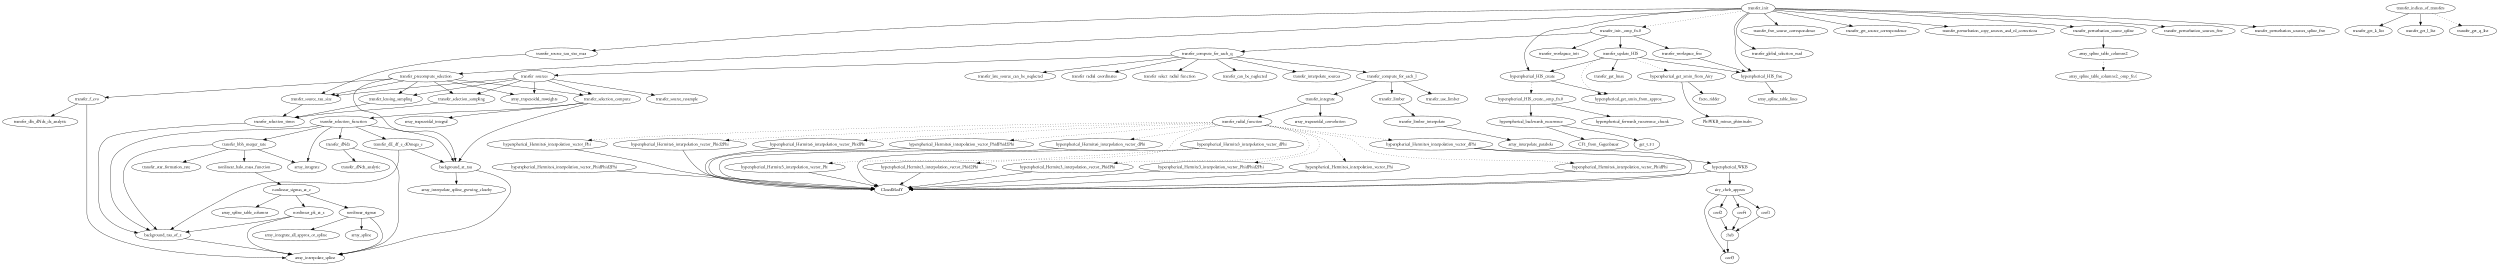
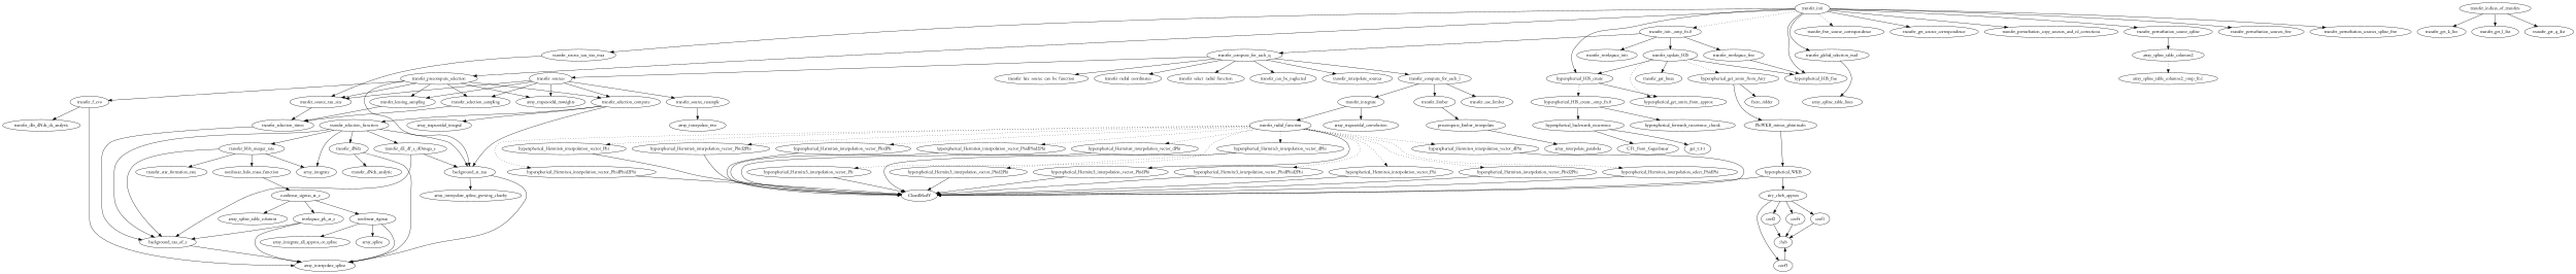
  digraph {
    fontname="EB Garamond"
    node [fontname="EB Garamond"]
    edge [fontname="EB Garamond" style=solid]
    PhiWKB_minus_phiminabs
    hyperspherical_WKB
    airy_cheb_approx
    ClosedModY
    coef1
    coef2
    coef3
    coef4
    cheb
    array_spline_table_columns2
    "array_spline_table_columns2._omp_fn.0"
    background_at_tau
    array_interpolate_spline
    array_interpolate_spline_growing_closeby
    background_tau_of_z
    hyperspherical_HIS_create
    "hyperspherical_HIS_create._omp_fn.0"
    hyperspherical_get_xmin_from_approx
    hyperspherical_backwards_recurrence
    hyperspherical_forwards_recurrence_chunk
    CF1_from_Gegenbauer
    get_CF1
    hyperspherical_Hermite3_interpolation_vector_Phi
    hyperspherical_Hermite3_interpolation_vector_Phid2Phi
    hyperspherical_Hermite3_interpolation_vector_PhidPhi
    hyperspherical_Hermite3_interpolation_vector_PhidPhid2Phi
    hyperspherical_Hermite3_interpolation_vector_dPhi
    hyperspherical_Hermite4_interpolation_vector_Phi
-   hyperspherical_Hermite4_interpolation_vector_PhidPhi
+   hyperspherical_Hermite4_interpolation_vector_Phid2Phi
+   hyperspherical_Hermite4_interpolation_vector_PhidPhi [label=hyperspherical_Hermite4_interpolation_select_PhidPhi]
    hyperspherical_Hermite4_interpolation_vector_PhidPhid2Phi
    hyperspherical_Hermite4_interpolation_vector_dPhi
    hyperspherical_Hermite6_interpolation_vector_Phi
    hyperspherical_Hermite6_interpolation_vector_Phid2Phi
    hyperspherical_Hermite6_interpolation_vector_PhidPhi
    hyperspherical_Hermite6_interpolation_vector_PhidPhid2Phi
    hyperspherical_Hermite6_interpolation_vector_dPhi
    hyperspherical_get_xmin_from_Airy
    fzero_ridder
    nonlinear_halo_mass_function
    nonlinear_sigmas_at_z
-   nonlinear_pk_at_z
+   nonlinear_pk_at_z [label=workspace_pk_at_z]
    nonlinear_sigmas
    array_spline_table_columns
    n45 [label=array_integrate_all_approx_or_spline]
    array_spline
    transfer_bbh_merger_rate
    array_integrate
    transfer_star_formation_rate
    transfer_compute_for_each_l
    transfer_integrate
    transfer_limber
    transfer_use_limber
    array_trapezoidal_convolution
    transfer_radial_function
-   transfer_limber_interpolate
+   transfer_limber_interpolate [label=precompute_limber_interpolate]
    transfer_compute_for_each_q
    transfer_can_be_neglected
    transfer_interpolate_sources
-   transfer_late_source_can_be_neglected
+   transfer_late_source_can_be_neglected [label=transfer_late_source_can_be_function]
    transfer_radial_coordinates
    transfer_select_radial_function
    transfer_sources
    transfer_lensing_sampling
    array_trapezoidal_mweights
    transfer_selection_compute
    transfer_selection_sampling
    transfer_source_tau_size
    transfer_source_resample
    transfer_dE_df_e_dOmega_e
    transfer_dNdz
    transfer_dNdz_analytic
    transfer_f_evo
    transfer_dln_dNdz_dz_analytic
    transfer_global_selection_read
    array_spline_table_lines
    transfer_indices_of_transfers
    transfer_get_k_list
    transfer_get_l_list
    transfer_get_q_list
    transfer_init
    hyperspherical_HIS_free
    transfer_free_source_correspondence
    transfer_get_source_correspondence
    "transfer_init._omp_fn.0"
    transfer_perturbation_copy_sources_and_nl_corrections
    transfer_perturbation_source_spline
    transfer_perturbation_sources_free
    transfer_perturbation_sources_spline_free
    transfer_precompute_selection
    transfer_source_tau_size_max
    transfer_update_HIS
    transfer_workspace_free
    transfer_workspace_init
    transfer_get_lmax
    transfer_selection_times
    array_interpolate_parabola
    array_trapezoidal_integral
    transfer_selection_function
-   hyperspherical_Hermite4_interpolation_vector_dPhi -> hyperspherical_WKB
+   array_interpolate_two
+   PhiWKB_minus_phiminabs -> hyperspherical_WKB
    hyperspherical_WKB -> airy_cheb_approx
    hyperspherical_WKB -> ClosedModY
    airy_cheb_approx -> coef1
    airy_cheb_approx -> coef2
    airy_cheb_approx -> coef3
    airy_cheb_approx -> coef4
    coef1 -> cheb
    coef2 -> cheb
-   cheb -> coef3
+   coef3 -> cheb
    coef4 -> cheb
    array_spline_table_columns2 -> "array_spline_table_columns2._omp_fn.0" [style=dotted]
    background_at_tau -> array_interpolate_spline
    background_at_tau -> array_interpolate_spline_growing_closeby
    background_tau_of_z -> array_interpolate_spline
    hyperspherical_HIS_create -> "hyperspherical_HIS_create._omp_fn.0" [style=dotted]
    hyperspherical_HIS_create -> hyperspherical_get_xmin_from_approx
    "hyperspherical_HIS_create._omp_fn.0" -> hyperspherical_backwards_recurrence
    "hyperspherical_HIS_create._omp_fn.0" -> hyperspherical_forwards_recurrence_chunk
    hyperspherical_backwards_recurrence -> CF1_from_Gegenbauer
    hyperspherical_backwards_recurrence -> get_CF1
    hyperspherical_Hermite3_interpolation_vector_Phi -> ClosedModY
    hyperspherical_Hermite3_interpolation_vector_Phid2Phi -> ClosedModY
    hyperspherical_Hermite3_interpolation_vector_PhidPhi -> ClosedModY
    hyperspherical_Hermite3_interpolation_vector_PhidPhid2Phi -> ClosedModY
    hyperspherical_Hermite3_interpolation_vector_dPhi -> ClosedModY
    hyperspherical_Hermite3_interpolation_vector_dPhi -> hyperspherical_Hermite3_interpolation_vector_Phid2Phi [style=dotted]
    hyperspherical_Hermite4_interpolation_vector_Phi -> ClosedModY
+   hyperspherical_Hermite4_interpolation_vector_Phid2Phi -> ClosedModY
    hyperspherical_Hermite4_interpolation_vector_PhidPhi -> ClosedModY
    hyperspherical_Hermite4_interpolation_vector_PhidPhid2Phi -> ClosedModY
    hyperspherical_Hermite4_interpolation_vector_dPhi -> ClosedModY
    hyperspherical_Hermite6_interpolation_vector_Phi -> ClosedModY
    hyperspherical_Hermite6_interpolation_vector_Phid2Phi -> ClosedModY
    hyperspherical_Hermite6_interpolation_vector_PhidPhi -> ClosedModY
    hyperspherical_Hermite6_interpolation_vector_PhidPhid2Phi -> ClosedModY
    hyperspherical_Hermite6_interpolation_vector_dPhi -> ClosedModY
    hyperspherical_get_xmin_from_Airy -> PhiWKB_minus_phiminabs
    hyperspherical_get_xmin_from_Airy -> fzero_ridder
    nonlinear_halo_mass_function -> nonlinear_sigmas_at_z
    nonlinear_sigmas_at_z -> nonlinear_pk_at_z
    nonlinear_sigmas_at_z -> nonlinear_sigmas
    nonlinear_sigmas_at_z -> array_spline_table_columns
    nonlinear_pk_at_z -> array_interpolate_spline
    nonlinear_pk_at_z -> background_tau_of_z
    nonlinear_sigmas -> array_interpolate_spline
    nonlinear_sigmas -> n45
    nonlinear_sigmas -> array_spline
    transfer_bbh_merger_rate -> background_tau_of_z
    transfer_bbh_merger_rate -> nonlinear_halo_mass_function
    transfer_bbh_merger_rate -> array_integrate
    transfer_bbh_merger_rate -> transfer_star_formation_rate
    transfer_compute_for_each_l -> transfer_integrate
    transfer_compute_for_each_l -> transfer_limber
    transfer_compute_for_each_l -> transfer_use_limber
    transfer_integrate -> array_trapezoidal_convolution
    transfer_integrate -> transfer_radial_function
    transfer_limber -> transfer_limber_interpolate
    transfer_radial_function -> hyperspherical_Hermite3_interpolation_vector_Phi [style=dotted]
-   transfer_radial_function -> hyperspherical_Hermite3_interpolation_vector_PhidPhi [style=dotted]
+   transfer_radial_function -> hyperspherical_Hermite3_interpolation_vector_PhidPhi
    transfer_radial_function -> hyperspherical_Hermite3_interpolation_vector_PhidPhid2Phi [style=dotted]
+   transfer_radial_function -> hyperspherical_Hermite3_interpolation_vector_dPhi [style=dotted]
    transfer_radial_function -> hyperspherical_Hermite4_interpolation_vector_Phi [style=dotted]
+   transfer_radial_function -> hyperspherical_Hermite4_interpolation_vector_Phid2Phi [style=dotted]
    transfer_radial_function -> hyperspherical_Hermite4_interpolation_vector_PhidPhi [style=dotted]
+   transfer_radial_function -> hyperspherical_Hermite4_interpolation_vector_PhidPhid2Phi [style=dotted]
    transfer_radial_function -> hyperspherical_Hermite4_interpolation_vector_dPhi [style=dotted]
    transfer_radial_function -> hyperspherical_Hermite6_interpolation_vector_Phi [style=dotted]
    transfer_radial_function -> hyperspherical_Hermite6_interpolation_vector_Phid2Phi [style=dotted]
    transfer_radial_function -> hyperspherical_Hermite6_interpolation_vector_PhidPhi [style=dotted]
    transfer_radial_function -> hyperspherical_Hermite6_interpolation_vector_PhidPhid2Phi [style=dotted]
    transfer_radial_function -> hyperspherical_Hermite6_interpolation_vector_dPhi [style=dotted]
    transfer_limber_interpolate -> array_interpolate_parabola
    transfer_compute_for_each_q -> transfer_compute_for_each_l
    transfer_compute_for_each_q -> transfer_can_be_neglected
    transfer_compute_for_each_q -> transfer_interpolate_sources
    transfer_compute_for_each_q -> transfer_late_source_can_be_neglected
    transfer_compute_for_each_q -> transfer_radial_coordinates
    transfer_compute_for_each_q -> transfer_select_radial_function
    transfer_compute_for_each_q -> transfer_sources
    transfer_sources -> transfer_lensing_sampling
    transfer_sources -> array_trapezoidal_mweights
    transfer_sources -> transfer_selection_compute
    transfer_sources -> transfer_selection_sampling
    transfer_sources -> transfer_source_tau_size
    transfer_sources -> transfer_source_resample
    transfer_lensing_sampling -> transfer_selection_times
    transfer_selection_compute -> background_at_tau
    transfer_selection_compute -> array_trapezoidal_integral
    transfer_selection_compute -> transfer_selection_function
    transfer_selection_sampling -> transfer_selection_times
    transfer_source_tau_size -> transfer_selection_times
+   transfer_source_resample -> array_interpolate_two
    transfer_dE_df_e_dOmega_e -> background_at_tau
    transfer_dE_df_e_dOmega_e -> background_tau_of_z
    transfer_dNdz -> array_interpolate_spline
    transfer_dNdz -> transfer_dNdz_analytic
    transfer_f_evo -> array_interpolate_spline
    transfer_f_evo -> transfer_dln_dNdz_dz_analytic
-   hyperspherical_HIS_free -> array_spline_table_lines
+   transfer_global_selection_read -> array_spline_table_lines
    transfer_indices_of_transfers -> transfer_get_k_list
    transfer_indices_of_transfers -> transfer_get_l_list
-   transfer_indices_of_transfers -> transfer_get_q_list [style=dotted]
+   transfer_indices_of_transfers -> transfer_get_q_list
    transfer_init -> hyperspherical_HIS_create
    transfer_init -> transfer_global_selection_read
    transfer_init -> hyperspherical_HIS_free
-   transfer_init -> transfer_free_source_correspondence
+   transfer_init -> transfer_free_source_correspondence [style=dotted]
    transfer_init -> transfer_get_source_correspondence
    transfer_init -> "transfer_init._omp_fn.0" [style=dotted]
    transfer_init -> transfer_perturbation_copy_sources_and_nl_corrections
    transfer_init -> transfer_perturbation_source_spline
    transfer_init -> transfer_perturbation_sources_free
    transfer_init -> transfer_perturbation_sources_spline_free
    transfer_init -> transfer_precompute_selection
    transfer_init -> transfer_source_tau_size_max
    "transfer_init._omp_fn.0" -> transfer_compute_for_each_q
    "transfer_init._omp_fn.0" -> transfer_update_HIS
    "transfer_init._omp_fn.0" -> transfer_workspace_free
    "transfer_init._omp_fn.0" -> transfer_workspace_init
    transfer_perturbation_source_spline -> array_spline_table_columns2
    transfer_precompute_selection -> background_at_tau
    transfer_precompute_selection -> transfer_lensing_sampling
    transfer_precompute_selection -> array_trapezoidal_mweights
    transfer_precompute_selection -> transfer_selection_compute
    transfer_precompute_selection -> transfer_selection_sampling
    transfer_precompute_selection -> transfer_source_tau_size
    transfer_precompute_selection -> transfer_f_evo
    transfer_source_tau_size_max -> transfer_source_tau_size
    transfer_update_HIS -> hyperspherical_HIS_create
    transfer_update_HIS -> hyperspherical_get_xmin_from_approx [style=dotted]
    transfer_update_HIS -> hyperspherical_get_xmin_from_Airy [style=dotted]
    transfer_update_HIS -> hyperspherical_HIS_free
    transfer_update_HIS -> transfer_get_lmax
    transfer_workspace_free -> hyperspherical_HIS_free
    transfer_selection_times -> background_tau_of_z
    transfer_selection_function -> background_at_tau
    transfer_selection_function -> background_tau_of_z
    transfer_selection_function -> transfer_bbh_merger_rate
    transfer_selection_function -> array_integrate
    transfer_selection_function -> transfer_dE_df_e_dOmega_e
    transfer_selection_function -> transfer_dNdz
  }
